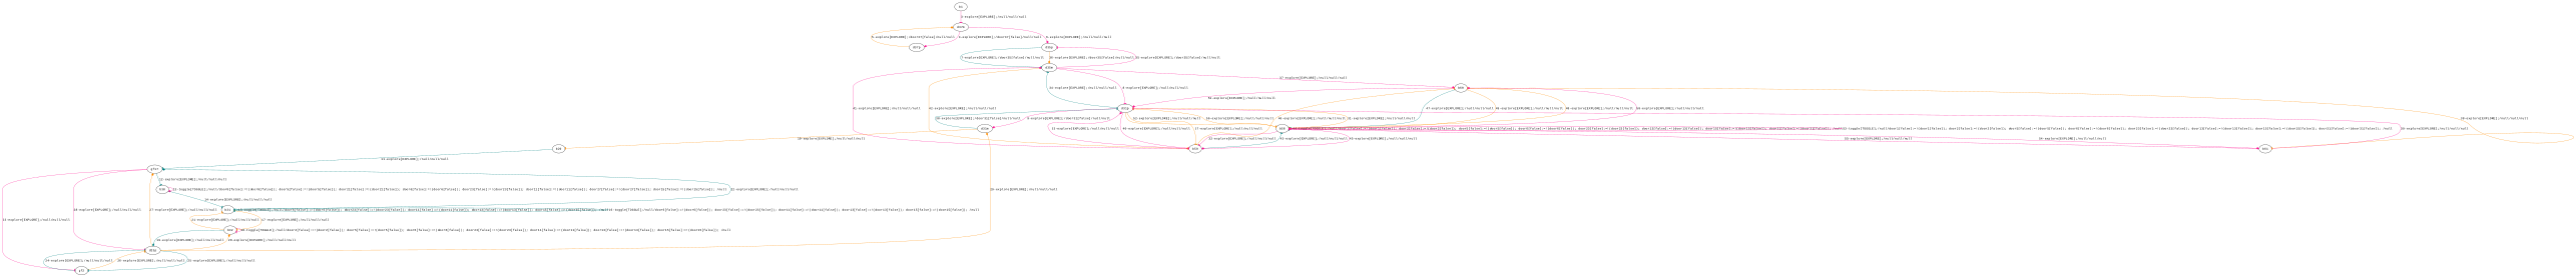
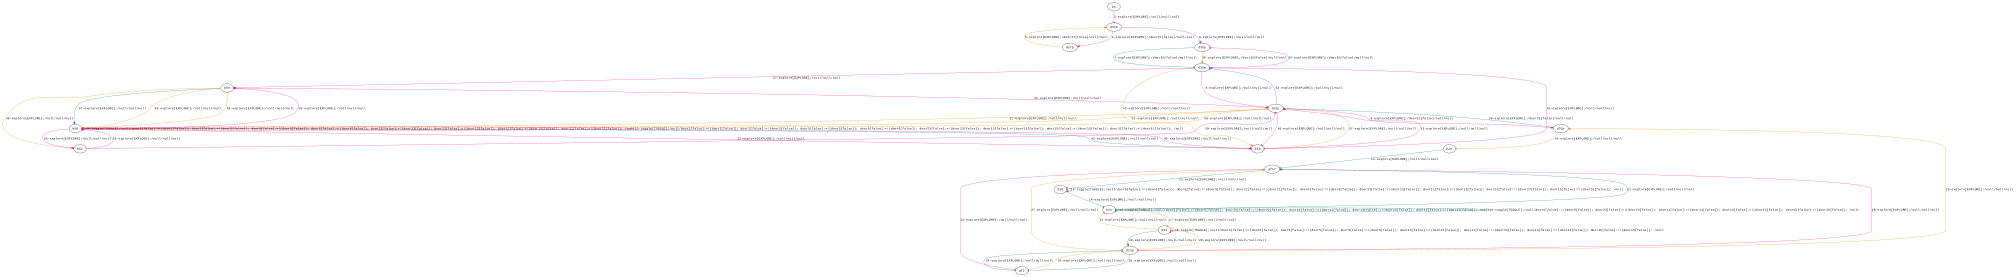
  digraph {
    fontname="Liberation Mono"
    node [fontname="Liberation Mono"]
    edge [arrowhead=tee color=deeppink fontname="Liberation Mono"]
    b1
    d37m
    d37p
    d35p
    d35m
    d31p
    b59
    b60
    d31m
    b58
    b61
    b29
    gf17
    b30
    d23p
    gf2
    b31
    b32
    b1 -> d37m [label="3-explore[EXPLORE];/null/null/null"]
    d37m -> d37p [arrowhead=diamond label="4-explore[EXPLORE];/door37[false]/null/null"]
    d37m -> d35p [arrowhead=diamond label="6-explore[EXPLORE];/null/null/null"]
    d37p -> d37m [arrowhead=diamond color=darkorange label="5-explore[EXPLORE];/door37[false]/null/null"]
    d35p -> d35m [color=teal label="7-explore[EXPLORE];/door35[false]/null/null"]
    d35p -> d35m [arrowhead=diamond color=darkorange label="36-explore[EXPLORE];/door35[false]/null/null"]
    d35m -> d35p [label="35-explore[EXPLORE];/door35[false]/null/null"]
    d35m -> d31p [label="8-explore[EXPLORE];/null/null/null"]
    d35m -> b59 [arrowhead=diamond color=darkorange label="42-explore[EXPLORE];/null/null/null"]
    d35m -> b60 [arrowhead=diamond label="37-explore[EXPLORE];/null/null/null"]
    d31p -> d35m [color=teal label="34-explore[EXPLORE];/null/null/null"]
    d31p -> b59 [label="40-explore[EXPLORE];/null/null/null"]
    d31p -> b59 [color=darkorange label="57-explore[EXPLORE];/null/null/null"]
    d31p -> d31m [arrowhead=diamond label="9-explore[EXPLORE];/door31[false]/null/null"]
    d31p -> b58 [color=darkorange label="31-explore[EXPLORE];/null/null/null"]
    d31p -> b58 [color=darkorange label="52-explore[EXPLORE];/null/null/null"]
    b59 -> d35m [arrowhead=diamond label="41-explore[EXPLORE];/null/null/null"]
    b59 -> d31p [arrowhead=diamond label="33-explore[EXPLORE];/null/null/null"]
-   b59 -> b60 [color=darkorange label="46-explore[EXPLORE];/null/null/null"]
    b59 -> b58 [color=teal label="43-explore[EXPLORE];/null/null/null"]
    b60 -> d31p [arrowhead=diamond label="51-explore[EXPLORE];/null/null/null"]
    b60 -> b58 [arrowhead=diamond color=teal label="47-explore[EXPLORE];/null/null/null"]
    b60 -> b58 [arrowhead=diamond color=darkorange label="49-explore[EXPLORE];/null/null/null"]
    b60 -> b61 [color=darkorange label="38-explore[EXPLORE];/null/null/null"]
    d31m -> d31p [color=teal label="30-explore[EXPLORE];/door31[false]/null/null"]
    d31m -> b29 [color=darkorange label="10-explore[EXPLORE];/null/null/null"]
    b58 -> d31p [color=darkorange label="56-explore[EXPLORE];/null/null/null"]
    b58 -> b59 [label="32-explore[EXPLORE];/null/null/null"]
    b58 -> b59 [arrowhead=diamond label="45-explore[EXPLORE];/null/null/null"]
    b58 -> b60 [color=darkorange label="48-explore[EXPLORE];/null/null/null"]
    b58 -> b60 [arrowhead=diamond label="50-explore[EXPLORE];/null/null/null"]
    b58 -> b58 [color=teal label="44-toggle[TOGGLE];/null/door1[false]:=!(door1[false]); door2[false]:=!(door2[false]); door5[false]:=!(door5[false]); door6[false]:=!(door6[false]); door23[false]:=!(door23[false]); door13[false]:=!(door13[false]); door15[false]:=!(door15[false]); door31[false]:=!(door31[false]); /null"]
    b58 -> b58 [label="53-toggle[TOGGLE];/null/door1[false]:=!(door1[false]); door2[false]:=!(door2[false]); door5[false]:=!(door5[false]); door6[false]:=!(door6[false]); door23[false]:=!(door23[false]); door13[false]:=!(door13[false]); door15[false]:=!(door15[false]); door31[false]:=!(door31[false]); /null"]
    b58 -> b61 [arrowhead=diamond label="54-explore[EXPLORE];/null/null/null"]
    b61 -> d31p [label="39-explore[EXPLORE];/null/null/null"]
    b61 -> b58 [arrowhead=diamond label="55-explore[EXPLORE];/null/null/null"]
    b29 -> gf17 [color=teal label="11-explore[EXPLORE];/null/null/null"]
    gf17 -> b30 [color=teal label="12-explore[EXPLORE];/null/null/null"]
    gf17 -> d23p [label="28-explore[EXPLORE];/null/null/null"]
    gf17 -> gf2 [label="23-explore[EXPLORE];/null/null/null"]
    b30 -> b30 [arrowhead=diamond label="13-toggle[TOGGLE];/null/door0[false]:=!(door0[false]); door5[false]:=!(door5[false]); door21[false]:=!(door21[false]); door6[false]:=!(door6[false]); door23[false]:=!(door23[false]); door11[false]:=!(door11[false]); door27[false]:=!(door27[false]); door15[false]:=!(door15[false]); /null"]
    b30 -> b31 [color=teal label="14-explore[EXPLORE];/null/null/null"]
    d23p -> d31m [arrowhead=diamond color=darkorange label="29-explore[EXPLORE];/null/null/null"]
    d23p -> gf17 [arrowhead=diamond color=darkorange label="27-explore[EXPLORE];/null/null/null"]
    d23p -> gf2 [color=teal label="25-explore[EXPLORE];/null/null/null"]
    d23p -> b32 [arrowhead=diamond color=darkorange label="20-explore[EXPLORE];/null/null/null"]
    gf2 -> d23p [color=teal label="24-explore[EXPLORE];/null/null/null"]
    gf2 -> d23p [color=darkorange label="26-explore[EXPLORE];/null/null/null"]
    b31 -> gf17 [arrowhead=diamond color=teal label="22-explore[EXPLORE];/null/null/null"]
    b31 -> b31 [color=teal label="15-toggle[TOGGLE];/null/door6[false]:=!(door6[false]); door23[false]:=!(door23[false]); door11[false]:=!(door11[false]); door13[false]:=!(door13[false]); door15[false]:=!(door15[false]); /null"]
    b31 -> b31 [color=teal label="16-toggle[TOGGLE];/null/door6[false]:=!(door6[false]); door23[false]:=!(door23[false]); door11[false]:=!(door11[false]); door13[false]:=!(door13[false]); door15[false]:=!(door15[false]); /null"]
    b31 -> b32 [color=darkorange label="17-explore[EXPLORE];/null/null/null"]
    b32 -> d23p [arrowhead=diamond color=teal label="19-explore[EXPLORE];/null/null/null"]
    b32 -> b31 [color=darkorange label="21-explore[EXPLORE];/null/null/null"]
    b32 -> b32 [label="18-toggle[TOGGLE];/null/door2[false]:=!(door2[false]); door5[false]:=!(door5[false]); door6[false]:=!(door6[false]); door23[false]:=!(door23[false]); door11[false]:=!(door11[false]); door13[false]:=!(door13[false]); door15[false]:=!(door15[false]); /null"]
  }
